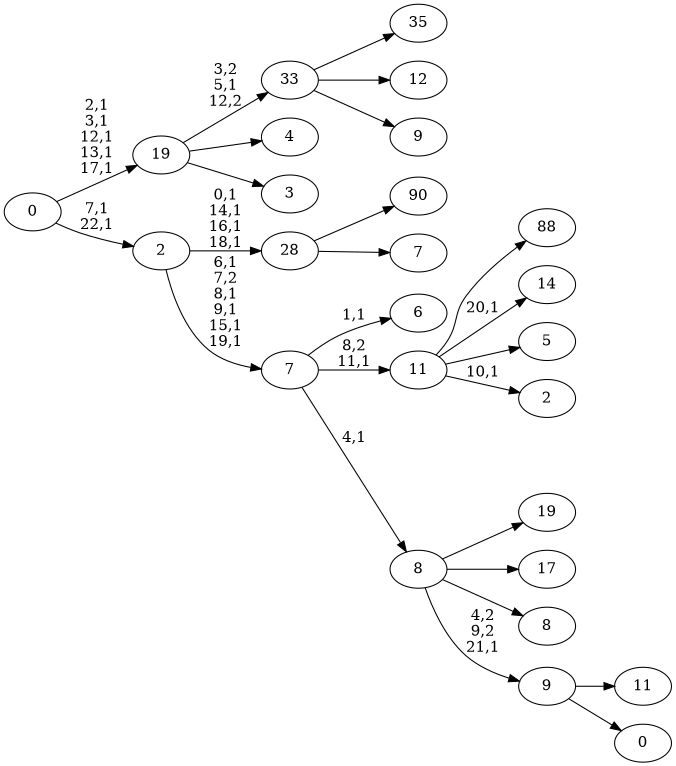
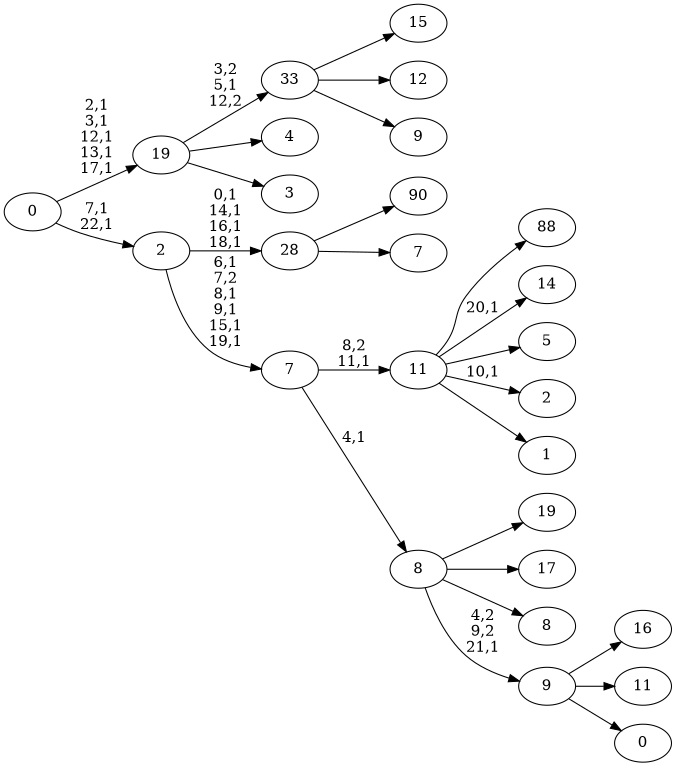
  digraph {
    rankdir=LR
    n1 [label=19]
    n2 [label=88]
    n3 [label=17]
-   n5 [label=35]
+   n4 [label=16]
+   n5 [label=15]
    n6 [label=14]
    n7 [label=12]
    n8 [label=11]
    n9 [label=90]
    n10 [label=9]
    n11 [label=33]
    n12 [label=8]
    n13 [label=7]
    28
-   n15 [label=6]
    n16 [label=5]
    n17 [label=4]
    n18 [label=3]
    19
    n20 [label=2]
+   n21 [label=1]
    11
    n23 [label=0]
    9
    8
    7
    2
    0
    n11 -> n5
    n11 -> n7
    n11 -> n10
    28 -> n9
    28 -> n13
    19 -> n11 [label="3,2\n5,1\n12,2"]
    19 -> n17
    19 -> n18
    11 -> n2
    11 -> n6 [label="20,1"]
    11 -> n16
    11 -> n20 [label="10,1"]
+   11 -> n21
+   9 -> n4
    9 -> n8
    9 -> n23
    8 -> n1
    8 -> n3
    8 -> n12
    8 -> 9 [label="4,2\n9,2\n21,1"]
-   7 -> n15 [label="1,1"]
    7 -> 11 [label="8,2\n11,1"]
    7 -> 8 [label="4,1"]
    2 -> 28 [label="0,1\n14,1\n16,1\n18,1"]
    2 -> 7 [label="6,1\n7,2\n8,1\n9,1\n15,1\n19,1"]
    0 -> 19 [label="2,1\n3,1\n12,1\n13,1\n17,1"]
    0 -> 2 [label="7,1\n22,1"]
  }
